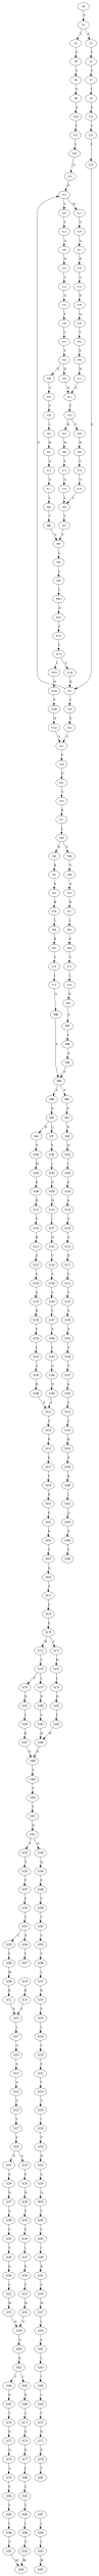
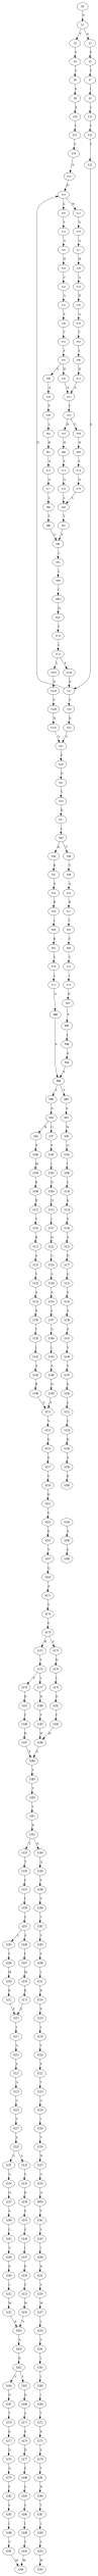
  strict digraph {
    fontname="Liberation Serif"
    node [fontname="Liberation Serif"]
    edge [fontname="Liberation Serif"]
    S0
    S1
    S2
    S3
    S4
    S5
    S6
    S7
    S8
    S9
    S10
    S11
    S12
    S13
    S14
    S15
    S16
    S17
    S18
    S19
    S20
    S21
    S22
    S23
    S24
    S25
    S26
    S27
    S28
    S29
    S30
    S31
    S32
    S33
    S34
    S35
    S36
    S37
    S38
    S39
    S40
    S41
    S42
    S43
    S44
    S45
    S46
    S47
    S48
    S49
    S50
    S51
    S52
    S53
    S54
    S55
    S56
    S57
    S58
    S59
    S60
    S61
    S62
    S63
    S64
    S65
    S66
    S67
    S68
    S69
    S70
    S71
    S72
    S73
    S74
    S75
    S76
    S77
    S78
    S79
    S80
    S81
    S82
    S83
    S84
    S85
    S86
    S87
    S88
    S89
    S90
    S91
    S92
    S93
    S94
    S95
    S96
    S97
    S98
    S99
    S100
    S101
    S102
    n104 [label=S903]
    S104
    S105
    S106
    S107
    S108
    S109
    S110
    S111
    S112
    S113
    S114
    S115
    S116
    S117
    S118
    S119
    S120
    S121
    S122
    S123
    S124
    S125
    S126
    S127
    S128
    S129
    S130
    S131
    S132
    S133
    S134
    S135
    S136
    S137
    S138
    S139
    S140
    S141
    S142
    S143
    S144
    S145
    S146
    S147
    S148
    S149
    S150
    S151
    S152
    S153
    S154
    S155
    S156
    S157
    S158
    S159
    S160
    S161
-   S162
    S163
    S164
    S165
    S166
    S167
    S168
    S169
    S171
    S170
    S172
    S173
    S174
    S175
    S176
    S177
    S178
    S179
    S180
    S181
    S182
    S183
    S184
    S185
    S186
    S187
    S188
    S189
    S190
    S191
    S192
    S193
    S194
    S195
    S196
    S197
    S198
    S199
    S200
    S201
    S202
    S203
    S204
    S205
    S206
    S207
    S208
    S209
    S210
    S211
    S212
    S213
    S214
    S215
    S216
    S217
    S218
    S219
    S220
    S221
    S222
    S223
    S224
    S225
    S226
    S227
    S228
    S229
    S230
    S231
    S232
    S233
    S234
    S235
    S236
    S237
    S238
    n240 [label=S839]
    S240
    S241
    S242
    S243
    S244
    S245
    S246
    S247
    S248
    S249
    S250
    S251
    S252
    S253
    S254
    S255
    S256
    S257
    S258
    S259
    S260
    S261
    S262
    S263
    S264
    S265
    S266
    S267
    S268
    S269
    S270
    S271
    S272
    S273
    S274
    S275
    S276
    S277
    S278
    S279
    S280
    S281
    S282
    S283
+   S284
    S285
    S286
    S287
    S288
    S289
    S290
    S291
    S292
    S293
    S294
    S295
    S0 -> S1 [label=V]
    S1 -> S2 [label=T]
    S1 -> S3 [label=G]
    S2 -> S4 [label=S]
    S3 -> S5 [label=S]
    S4 -> S6 [label=V]
    S5 -> S7 [label=V]
    S6 -> S8 [label=S]
    S7 -> S9 [label=I]
    S8 -> S10 [label=A]
    S9 -> S11 [label=S]
    S10 -> S12 [label=L]
    S11 -> S13 [label=L]
    S12 -> S14 [label=F]
    S13 -> S15 [label=F]
    S14 -> S16 [label=K]
    S15 -> S17 [label=K]
    S16 -> S18 [label=D]
    S17 -> S18 [label=D]
    S17 -> S19 [label=F]
    S18 -> S20 [label=L]
    S18 -> S21 [label=W]
    S19 -> S22 [label=N]
    S20 -> S23 [label=S]
    S21 -> S24 [label=A]
    S22 -> S25 [label=V]
    S23 -> S26 [label=A]
    S24 -> S27 [label=A]
    S25 -> S28 [label=P]
    S26 -> S29 [label=H]
    S27 -> S30 [label=H]
    S28 -> S31 [label=D]
    S29 -> S32 [label=V]
    S30 -> S33 [label=A]
    S31 -> S34 [label=V]
    S32 -> S35 [label=A]
    S33 -> S36 [label=D]
    S34 -> S37 [label=R]
    S35 -> S38 [label=P]
    S36 -> S39 [label=A]
    S37 -> S40 [label=L]
    S38 -> S41 [label=T]
    S39 -> S42 [label=T]
    S40 -> S43 [label=K]
    S40 -> S44 [label=V]
    S41 -> S45 [label=F]
    S42 -> S46 [label=F]
    S43 -> S47 [label=H]
    S44 -> S48 [label=Y]
    S45 -> S49 [label=E]
    S45 -> S50 [label=D]
    S46 -> S51 [label=D]
    S47 -> S52 [label=A]
    S48 -> S53 [label=A]
    S49 -> S54 [label=A]
    S50 -> S55 [label=A]
    S51 -> S55 [label=A]
    S52 -> S56 [label=H]
    S53 -> S57 [label=H]
    S54 -> S58 [label=P]
    S55 -> S59 [label=P]
    S56 -> S60 [label=L]
    S57 -> S61 [label=L]
    S58 -> S62 [label=L]
    S59 -> S63 [label=H]
    S59 -> S64 [label=F]
    S60 -> S65 [label=D]
    S61 -> S66 [label=E]
    S62 -> S67 [label=H]
    S63 -> S68 [label=H]
    S64 -> S69 [label=H]
    S65 -> S70 [label=S]
    S66 -> S71 [label=S]
    S67 -> S72 [label=A]
    S68 -> S73 [label=S]
    S69 -> S74 [label=S]
    S70 -> S75 [label=L]
    S71 -> S76 [label=L]
    S72 -> S77 [label=A]
    S73 -> S78 [label=A]
    S74 -> S79 [label=A]
    S75 -> S80 [label=A]
    S76 -> S81 [label=K]
    S77 -> S82 [label=L]
    S78 -> S83 [label=L]
    S79 -> S83 [label=L]
    S80 -> S84 [label=S]
    S81 -> S85 [label=S]
    S82 -> S86 [label=T]
    S83 -> S87 [label=T]
    S84 -> S88 [label=L]
    S84 -> S89 [label=T]
    S85 -> S90 [label=L]
    S86 -> S91 [label=V]
    S87 -> S91 [label=V]
    S88 -> S92 [label=A]
    S89 -> S93 [label=V]
    S90 -> S94 [label=A]
    S91 -> S95 [label=L]
    S92 -> S96 [label=N]
    S92 -> S97 [label=G]
    S93 -> S98 [label=N]
    S94 -> S84 [label=S]
    S95 -> S99 [label=L]
    S96 -> S100 [label=P]
    S97 -> S101 [label=P]
    S98 -> S102 [label=D]
    S99 -> n104 [label=C]
    S100 -> S104 [label=M]
    S101 -> S105 [label=L]
    S102 -> S106 [label=I]
    n104 -> S107 [label=H]
    S104 -> S108 [label=D]
    S105 -> S109 [label=D]
    S106 -> S110 [label=S]
    S107 -> S111 [label=S]
    S108 -> S112 [label=D]
    S109 -> S113 [label=D]
    S110 -> S114 [label=K]
    S111 -> S115 [label=L]
    S112 -> S116 [label=V]
    S113 -> S117 [label=L]
    S114 -> S118 [label=V]
    S115 -> S119 [label=L]
    S115 -> S120 [label=F]
    S116 -> S121 [label=H]
    S117 -> S122 [label=H]
    S118 -> S123 [label=A]
    S119 -> S124 [label=K]
    S120 -> S17 [label=K]
    S121 -> S125 [label=A]
    S122 -> S126 [label=G]
    S123 -> S127 [label=D]
    S124 -> S128 [label=F]
    S125 -> S129 [label=V]
    S126 -> S130 [label=A]
    S127 -> S131 [label=G]
    S128 -> S132 [label=N]
    S129 -> S133 [label=A]
    S130 -> S134 [label=A]
    S131 -> S135 [label=V]
    S132 -> S25 [label=V]
    S133 -> S136 [label=N]
    S134 -> S137 [label=S]
    S135 -> S138 [label=A]
    S136 -> S139 [label=T]
    S137 -> S140 [label=A]
    S138 -> S141 [label=A]
    S139 -> S142 [label=L]
    S140 -> S143 [label=L]
    S141 -> S144 [label=V]
    S142 -> S145 [label=A]
    S143 -> S146 [label=A]
    S144 -> S147 [label=V]
    S145 -> S148 [label=D]
    S146 -> S149 [label=D]
    S147 -> S150 [label=K]
    S148 -> S151 [label=A]
    S149 -> S151 [label=A]
    S150 -> S152 [label=S]
    S151 -> S153 [label=V]
    S152 -> S154 [label=G]
    S153 -> S155 [label=K]
    S154 -> S156 [label=H]
    S155 -> S157 [label=K]
    S156 -> S158 [label=A]
    S157 -> S159 [label=G]
    S158 -> S160 [label=R]
    S159 -> S161 [label=H]
-   S160 -> S162 [label=L]
    S161 -> S163 [label=G]
-   S162 -> S164 [label=Q]
    S163 -> S165 [label=K]
    S164 -> S166 [label=A]
    S165 -> S167 [label=V]
    S166 -> S168 [label=S]
    S167 -> S169 [label=Q]
    S169 -> S171 [label=A]
    S171 -> S174 [label=S]
    S170 -> S172 [label=H]
    S170 -> S173 [label=S]
    S172 -> S175 [label=S]
    S173 -> S176 [label=H]
    S174 -> S170 [label=G]
    S175 -> S177 [label=L]
    S175 -> S178 [label=V]
    S176 -> S179 [label=L]
    S177 -> S180 [label=D]
    S178 -> S181 [label=D]
    S179 -> S182 [label=D]
    S180 -> S183 [label=F]
    S181 -> S184 [label=F]
    S182 -> S185 [label=F]
    S183 -> S186 [label=H]
    S184 -> S187 [label=H]
    S185 -> S186 [label=H]
    S186 -> S188 [label=P]
    S187 -> S188 [label=P]
    S188 -> S189 [label=F]
    S189 -> S190 [label=Y]
    S190 -> S191 [label=T]
    S191 -> S192 [label=K]
    S192 -> S193 [label=T]
    S192 -> S194 [label=A]
    S193 -> S195 [label=T]
    S194 -> S196 [label=Q]
    S195 -> S197 [label=P]
    S196 -> S198 [label=P]
    S197 -> S199 [label=F]
    S198 -> S200 [label=Y]
    S199 -> S201 [label=S]
    S200 -> S202 [label=C]
    S201 -> S203 [label=L]
    S201 -> S204 [label=A]
    S202 -> S205 [label=S]
    S203 -> S206 [label=F]
    S204 -> S207 [label=F]
    S205 -> S208 [label=F]
    S206 -> S209 [label=M]
+   S207 -> S210 [label=M]
    S208 -> S211 [label=L]
    S209 -> S212 [label=R]
    S210 -> S213 [label=R]
    S211 -> S214 [label=R]
    S212 -> S215 [label=E]
    S213 -> S215 [label=E]
    S214 -> S216 [label=E]
    S215 -> S217 [label=L]
    S216 -> S218 [label=L]
    S217 -> S219 [label=A]
    S218 -> S220 [label=T]
    S219 -> S221 [label=E]
    S220 -> S222 [label=E]
    S221 -> S223 [label=A]
    S222 -> S224 [label=T]
    S223 -> S225 [label=G]
    S224 -> S226 [label=G]
    S225 -> S227 [label=Y]
    S226 -> S228 [label=I]
    S227 -> S229 [label=E]
    S228 -> S230 [label=V]
    S229 -> S231 [label=G]
    S229 -> S232 [label=A]
    S230 -> S233 [label=D]
    S231 -> S234 [label=A]
    S232 -> S235 [label=G]
    S233 -> S236 [label=A]
    S234 -> S237 [label=H]
    S235 -> S238 [label=H]
    S236 -> n240 [label=Q]
    S237 -> S240 [label=A]
    S238 -> S241 [label=G]
    n240 -> S242 [label=T]
    S240 -> S243 [label=G]
    S241 -> S244 [label=G]
    S242 -> S245 [label=S]
    S243 -> S246 [label=V]
    S244 -> S247 [label=I]
    S245 -> S248 [label=I]
    S246 -> S249 [label=K]
    S247 -> S250 [label=K]
    S248 -> S251 [label=K]
    S249 -> S252 [label=G]
    S250 -> S253 [label=G]
    S251 -> S254 [label=S]
    S252 -> S255 [label=W]
    S253 -> S256 [label=W]
    S254 -> S257 [label=W]
    S255 -> S258 [label=A]
    S256 -> S258 [label=A]
    S257 -> S259 [label=L]
    S258 -> S260 [label=A]
    S259 -> S261 [label=S]
    S260 -> S262 [label=K]
    S261 -> S263 [label=L]
    S262 -> S264 [label=V]
    S262 -> S265 [label=I]
    S263 -> S266 [label=I]
    S264 -> S267 [label=N]
    S265 -> S268 [label=N]
    S266 -> S269 [label=I]
    S267 -> S270 [label=T]
    S268 -> S271 [label=S]
    S269 -> S272 [label=T]
    S270 -> S273 [label=K]
    S271 -> S274 [label=K]
    S272 -> S275 [label=R]
    S273 -> S276 [label=D]
    S274 -> S277 [label=D]
    S275 -> S278 [label=E]
    S276 -> S279 [label=A]
    S277 -> S280 [label=E]
    S278 -> S281 [label=T]
    S279 -> S282 [label=P]
    S280 -> S283 [label=G]
+   S281 -> S284 [label=R]
    S282 -> S285 [label=S]
    S283 -> S286 [label=S]
+   S284 -> S287 [label=T]
    S285 -> S288 [label=L]
    S286 -> S289 [label=L]
    S287 -> S290 [label=L]
    S288 -> S291 [label=V]
    S289 -> S292 [label=V]
    S290 -> S293 [label=S]
    S291 -> S294 [label=M]
    S292 -> S294 [label=M]
    S293 -> S295 [label=M]
  }
